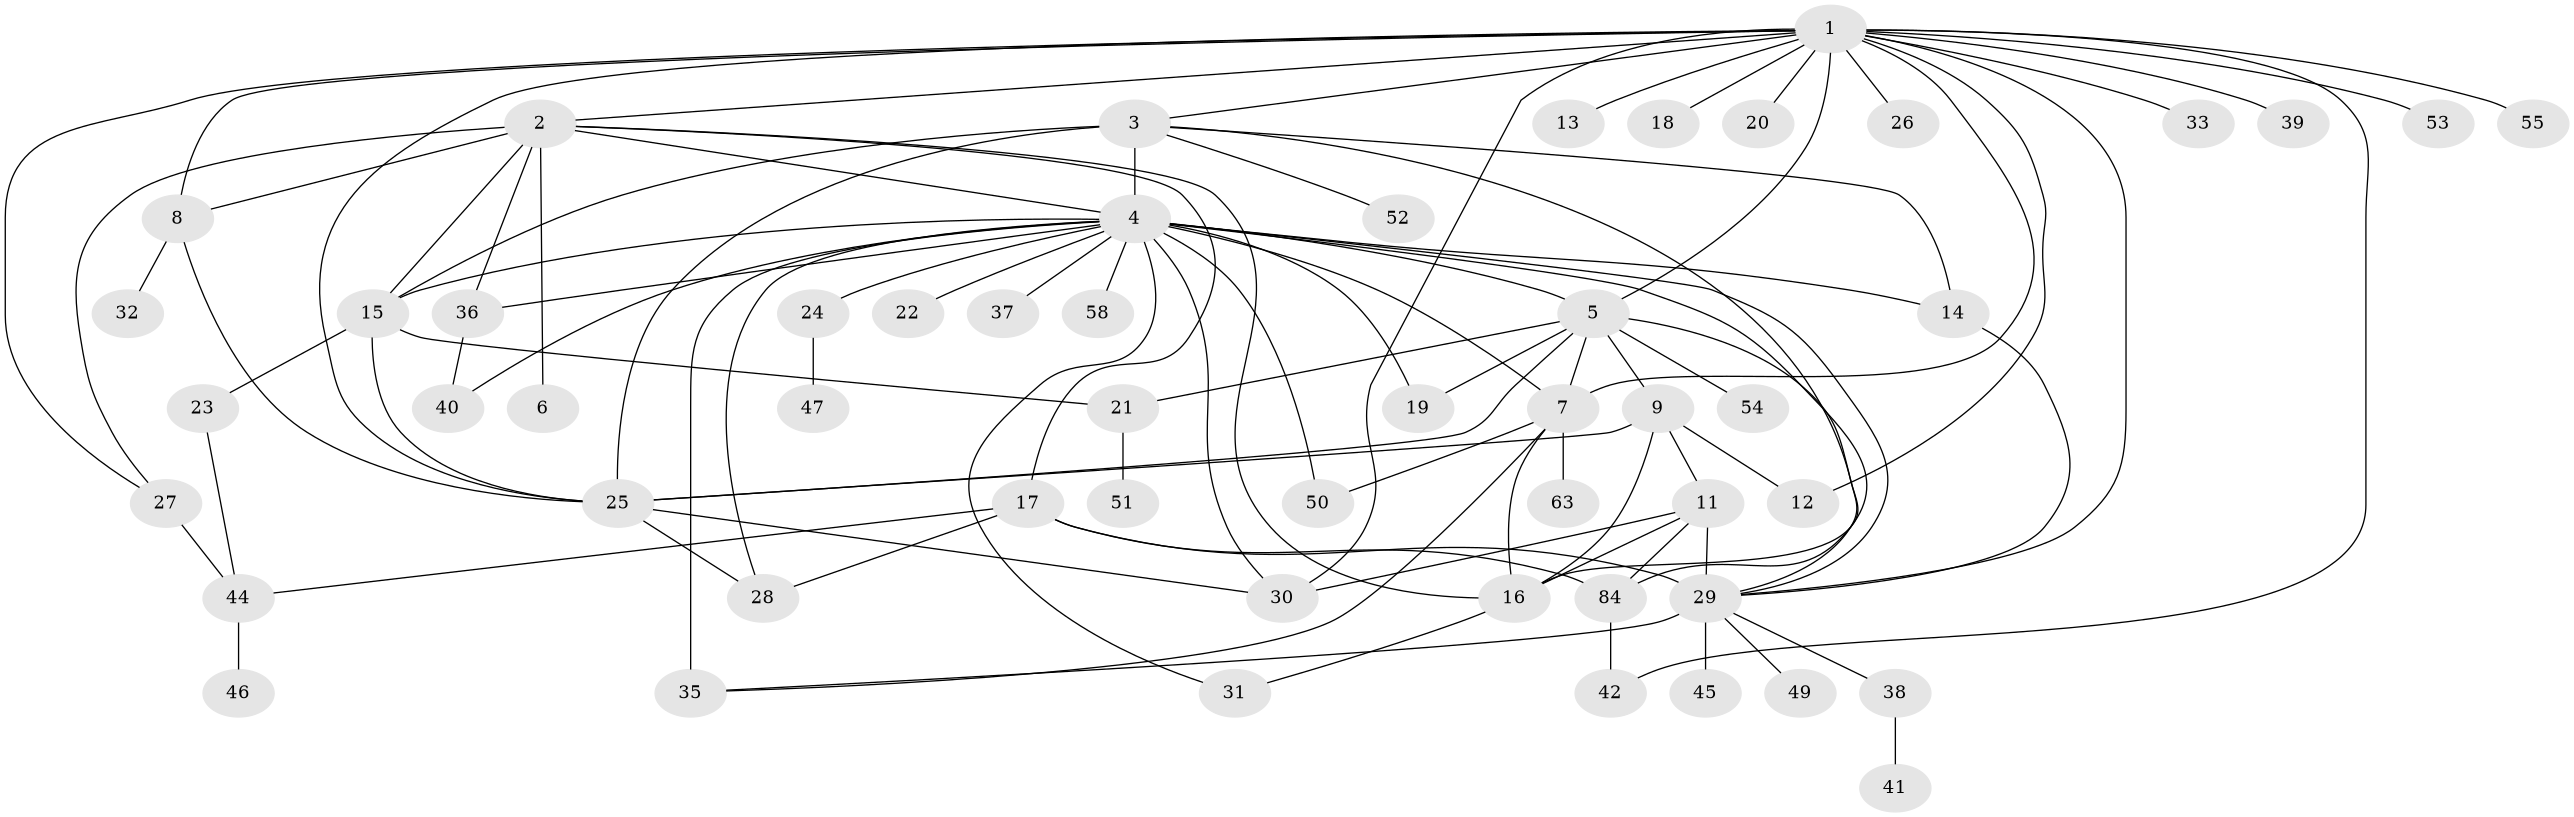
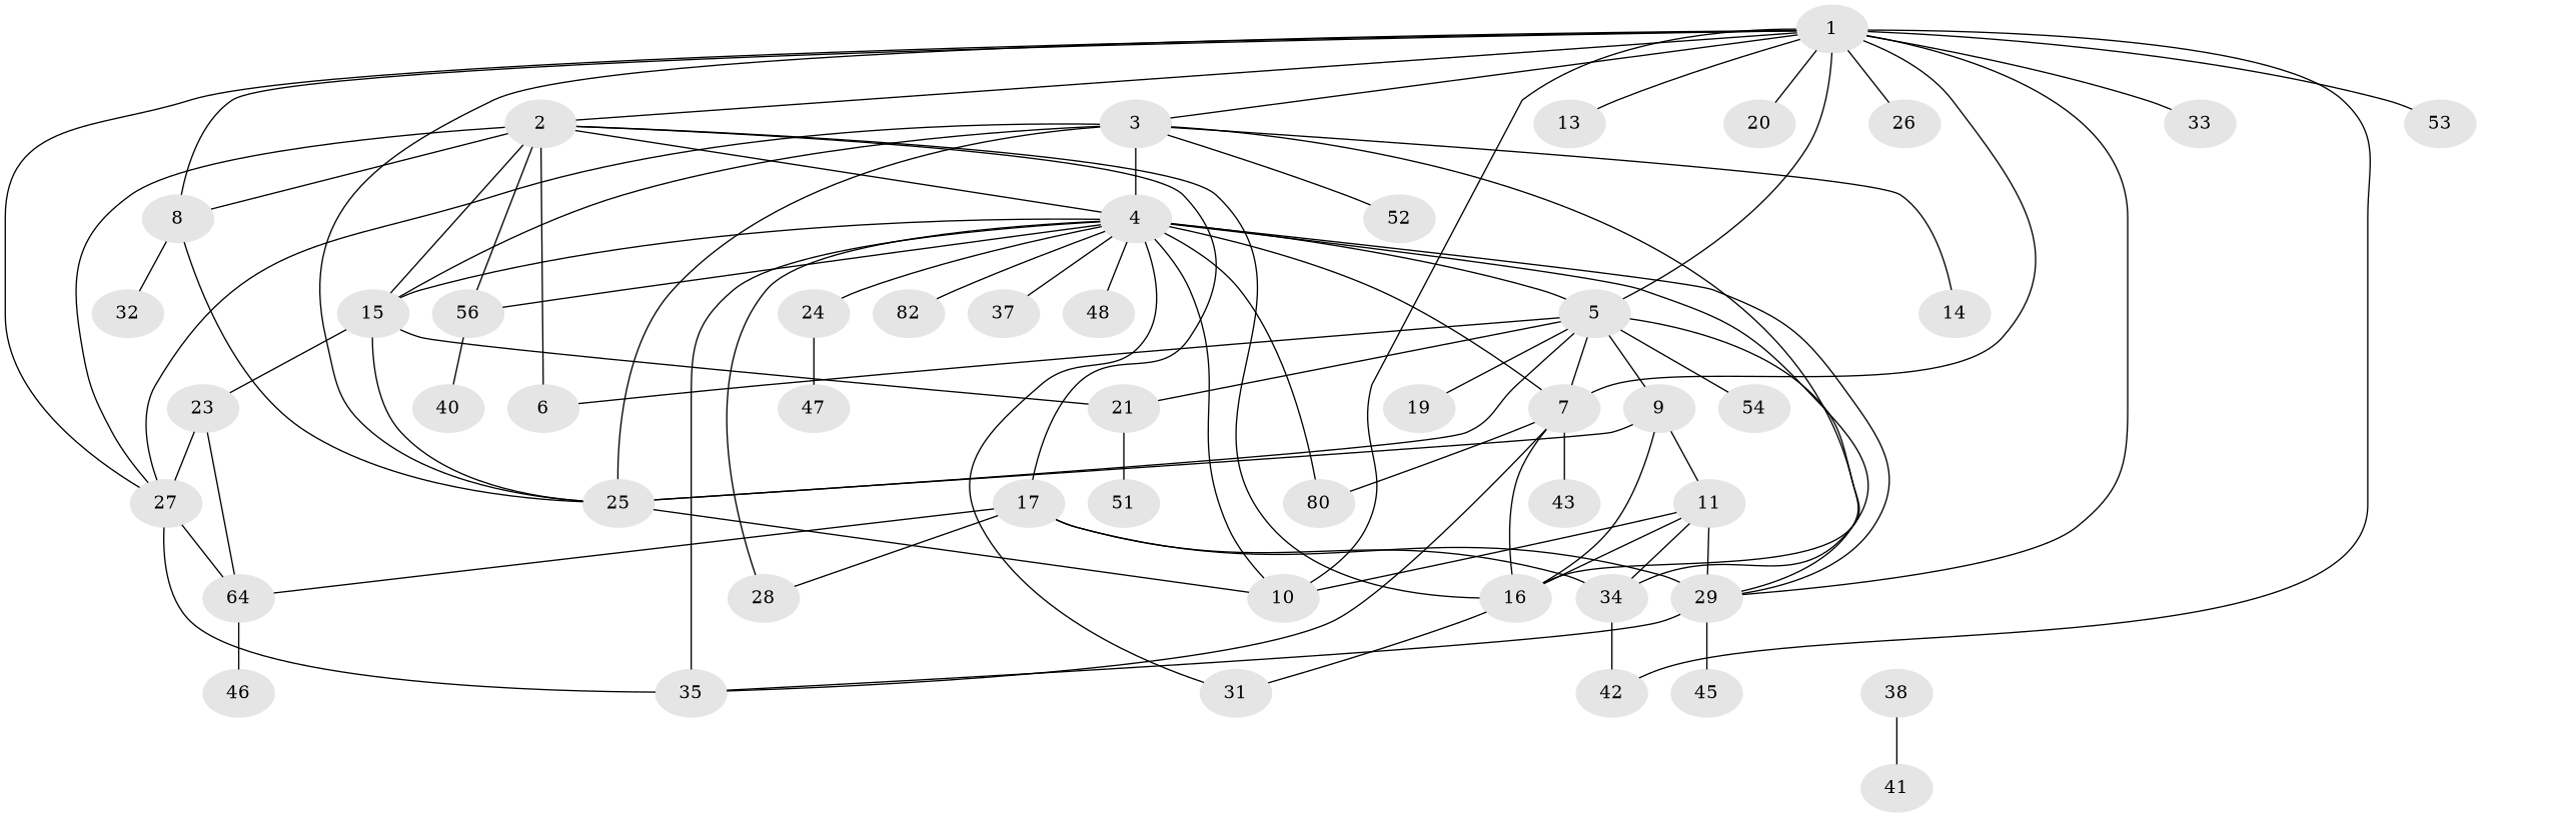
  graph {
    node [color=gray90 style=filled]
    edge [weight=1.0]
    1
    2
    3
    5
    7
    8
-   12
    13
-   18
    20
    25
    26
    27
    29
-   30
+   30 [label=10]
    33
-   39
    42
    53
-   55
    4
    6
    15
    16
    17
-   36
+   36 [label=56]
    14
    52
    19
    9
    21
    54
    35
-   50
-   43 [label=63]
+   50 [label=80]
+   43
    32
    28
-   44
+   44 [label=64]
    38
    45
-   49
-   22
+   22 [label=82]
    24
    31
-   34 [label=84]
+   34
    37
    40
-   48 [label=58]
+   48
    23
    41
    47
    11
    51
    46
    1 -- 2
    1 -- 3
    1 -- 5
    1 -- 7
    1 -- 8
-   1 -- 12
    1 -- 13
-   1 -- 18
    1 -- 20
    1 -- 25
    1 -- 26
    1 -- 27
    1 -- 29
    1 -- 30
    1 -- 33
-   1 -- 39
    1 -- 42
    1 -- 53
-   1 -- 55
    2 -- 8
    2 -- 27
    2 -- 4
    2 -- 6 [weight=2.0]
    2 -- 15
    2 -- 16
    2 -- 17
    2 -- 36
    3 -- 25
+   3 -- 27
    3 -- 4
    3 -- 15 [weight=2.0]
    3 -- 16
    3 -- 14
    3 -- 52
    5 -- 7
    5 -- 25
    5 -- 29 [weight=2.0]
+   5 -- 6
    5 -- 19
    5 -- 9
    5 -- 21
    5 -- 54
    7 -- 16
    7 -- 35
    7 -- 50
    7 -- 43 [weight=4.0]
    8 -- 25
    8 -- 32
    25 -- 30
-   25 -- 28
+   27 -- 35 [weight=2.0]
    27 -- 44
    29 -- 35
-   29 -- 38
    29 -- 45
-   29 -- 49
    4 -- 5
    4 -- 7
    4 -- 29 [weight=2.0]
    4 -- 30
    4 -- 15
    4 -- 36
-   4 -- 14
-   4 -- 19
    4 -- 35
    4 -- 50
    4 -- 28
    4 -- 22
    4 -- 24
    4 -- 31
    4 -- 34
    4 -- 37
-   4 -- 40
    4 -- 48
    15 -- 25
    15 -- 21
    15 -- 23 [weight=2.0]
    16 -- 31
    17 -- 29 [weight=8.0]
    17 -- 28
    17 -- 44
    17 -- 34
    36 -- 40 [weight=2.0]
-   14 -- 29
-   9 -- 12
    9 -- 25 [weight=2.0]
    9 -- 16
    9 -- 11
    21 -- 51
    44 -- 46
    38 -- 41 [weight=3.0]
    24 -- 47
    34 -- 42
+   23 -- 27
    23 -- 44
    11 -- 29
    11 -- 30
    11 -- 16
    11 -- 34
  }
